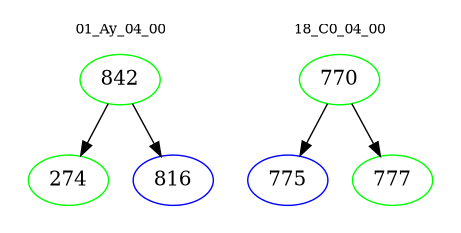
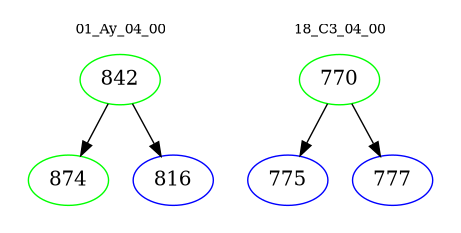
  digraph {
    node [color=green]
    edge [color=black]
    n1 [label=842]
-   n2 [label=274]
+   n2 [label=874]
    n3 [color=blue label=816]
    n4 [label=770]
    n5 [color=blue label=775]
-   n6 [label=777]
+   n6 [color=blue label=777]
    subgraph cluster_1 {
      color=white
      fontsize=10
      label="01_Ay_04_00"
      n1
      n2
      n3
    }
    subgraph cluster_2 {
      color=white
      fontsize=10
-     label="18_C0_04_00"
+     label="18_C3_04_00"
      n4
      n5
      n6
    }
    n1 -> n2
    n1 -> n3
    n4 -> n5
    n4 -> n6
  }
